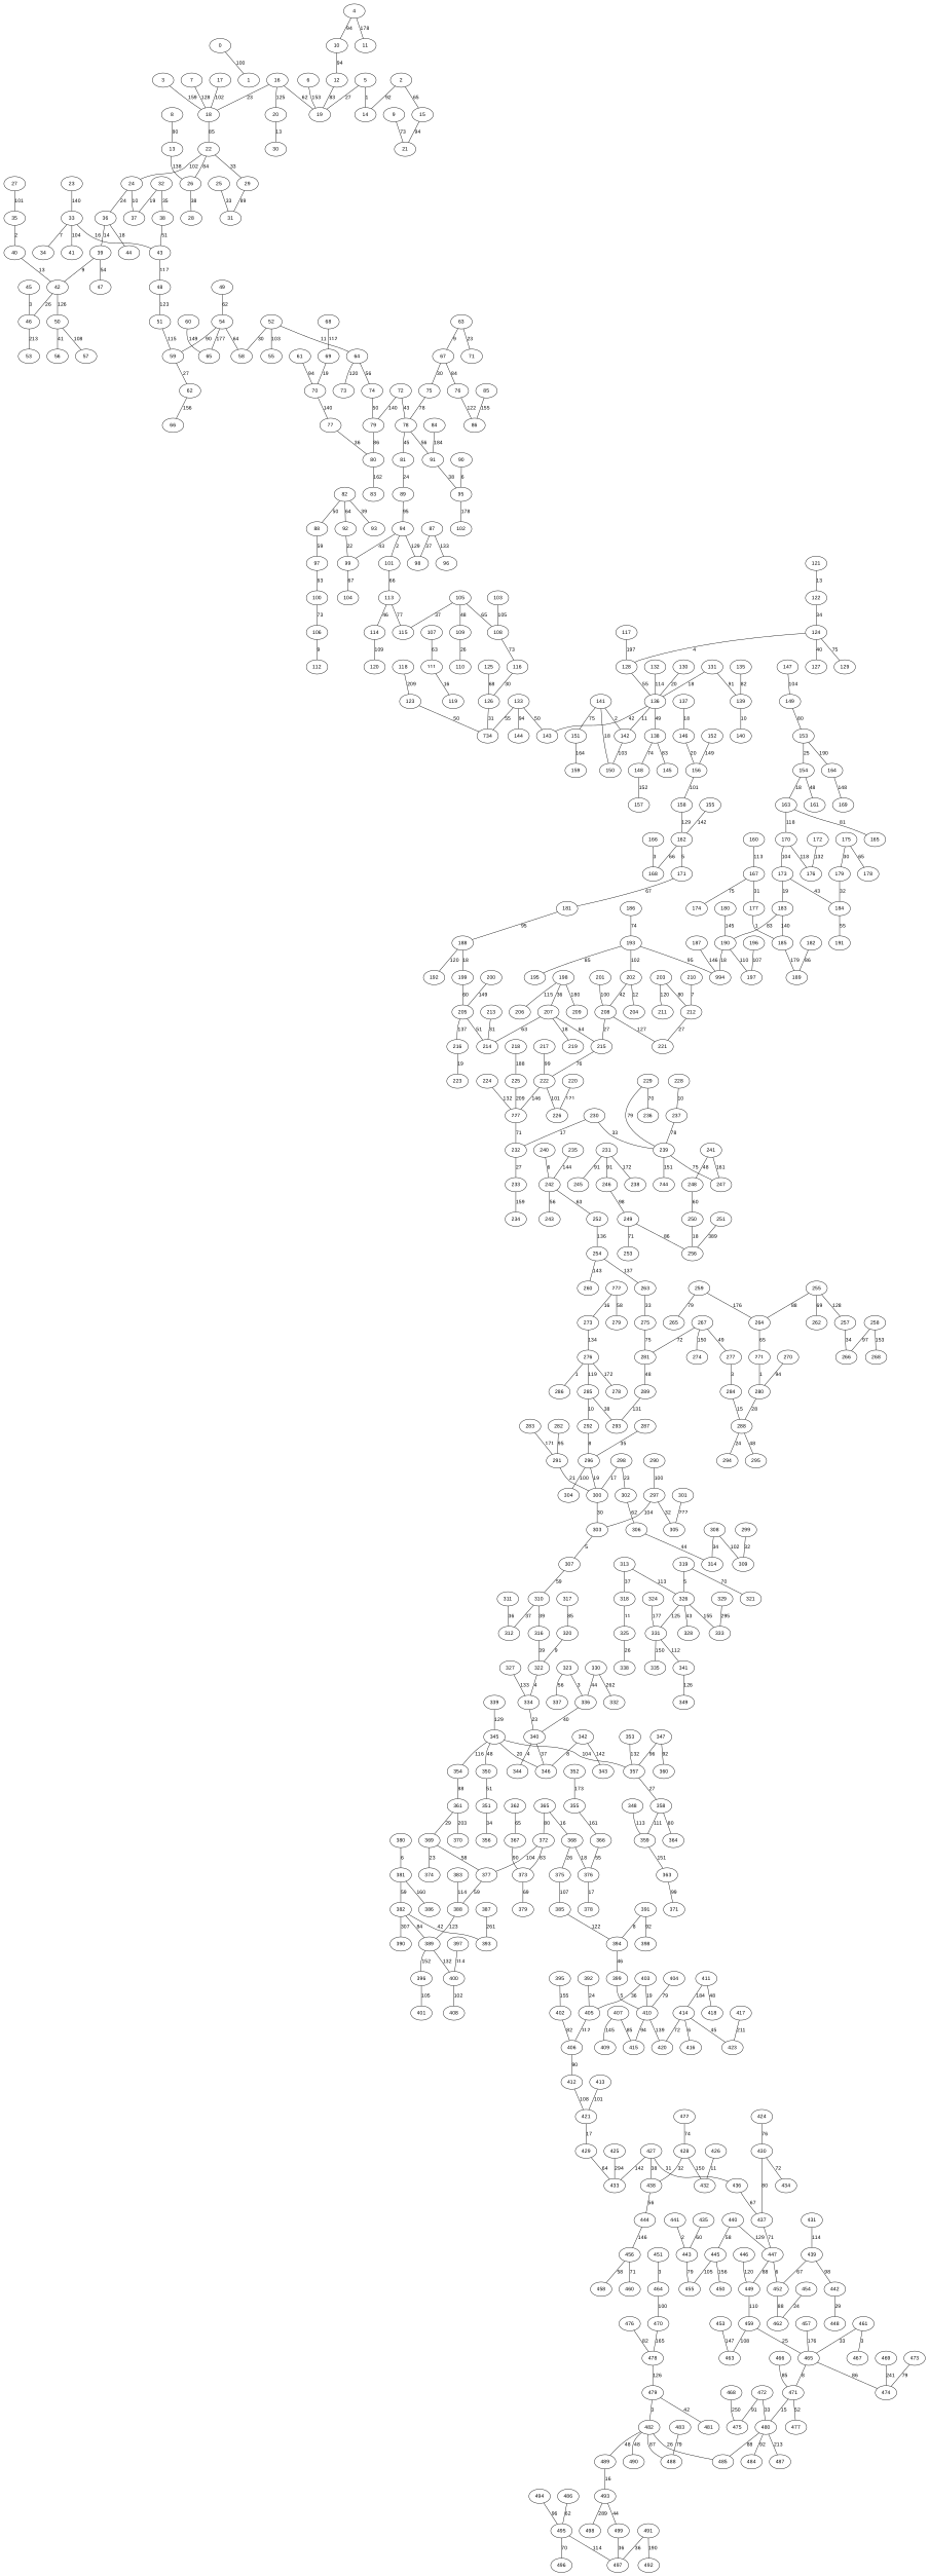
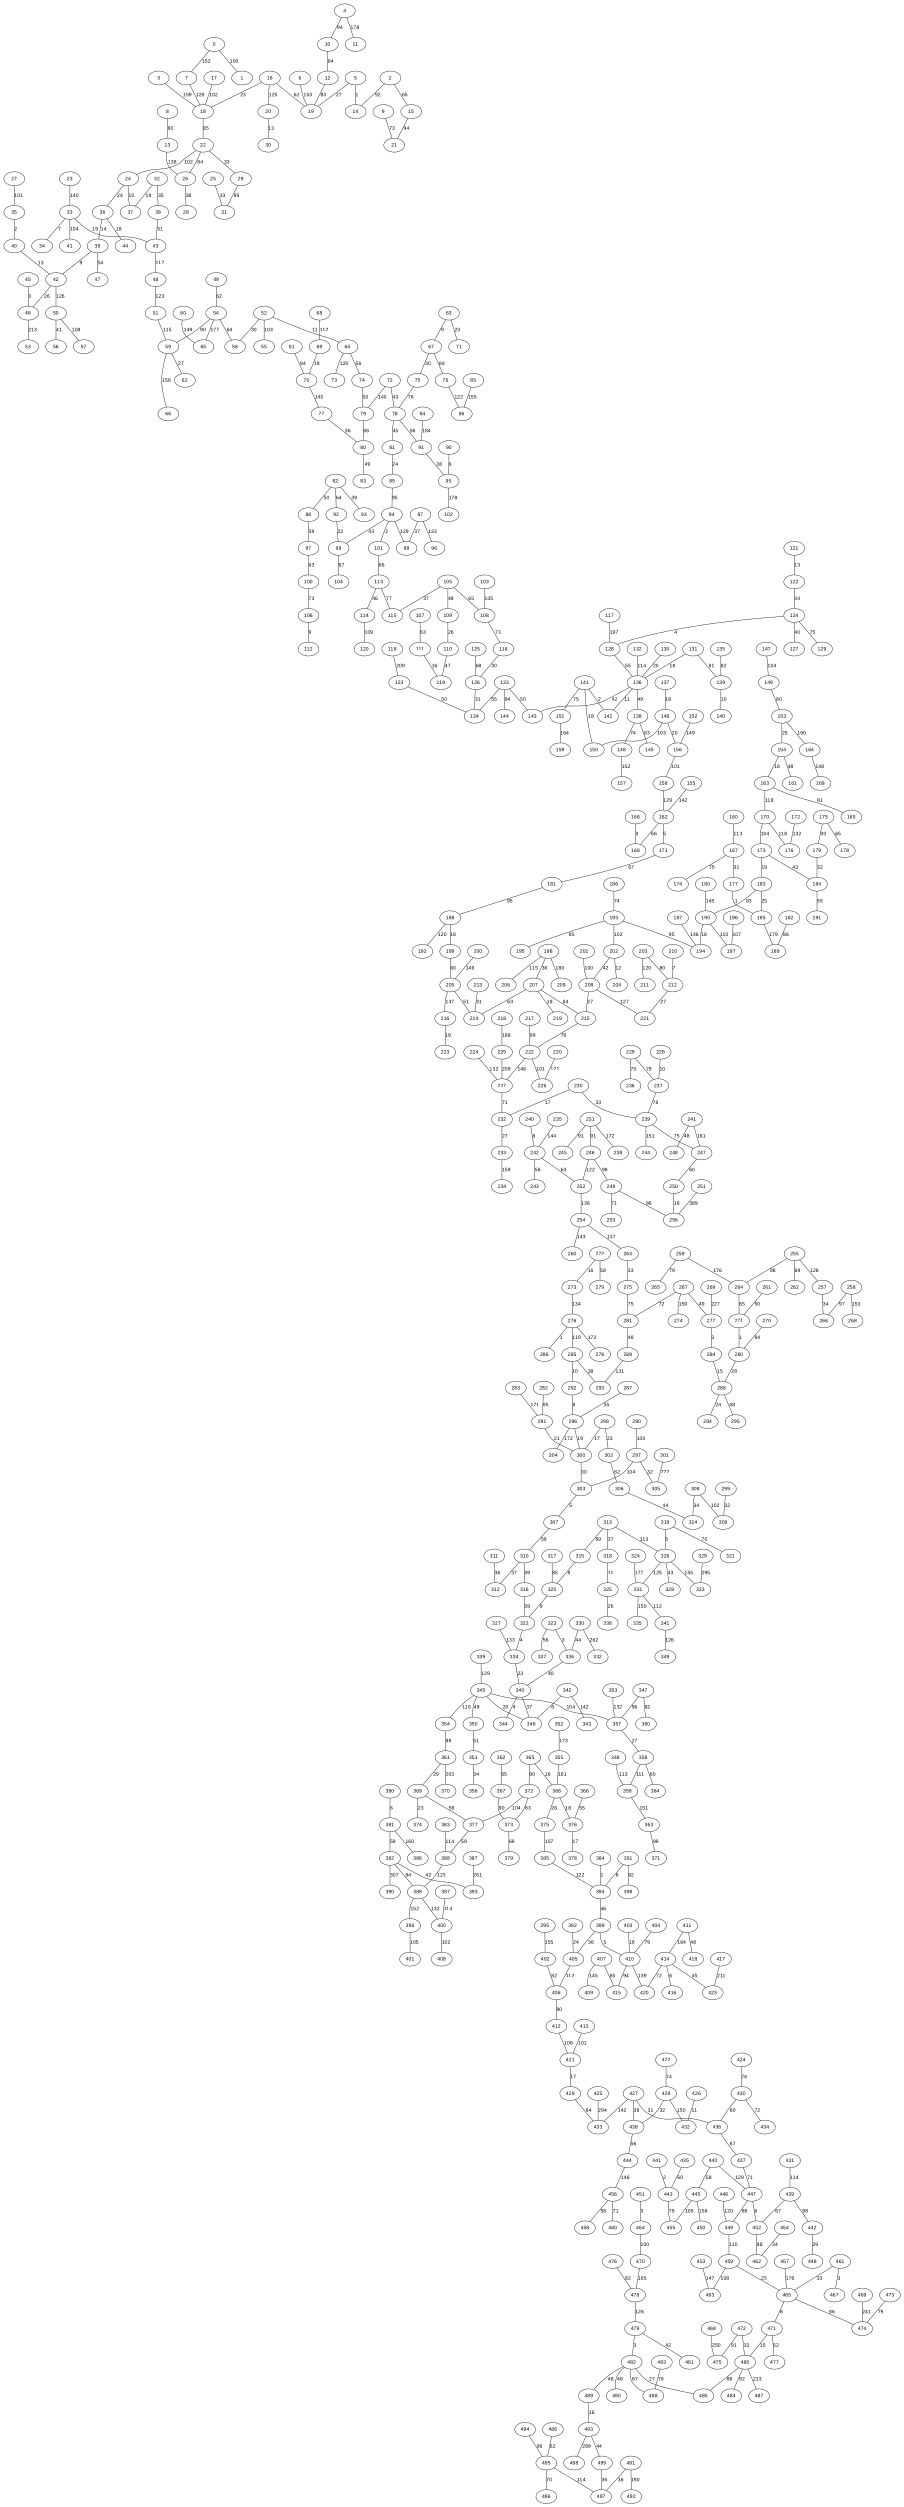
  strict graph {
    fontname="Liberation Sans"
    node [fontname="Liberation Sans"]
    edge [fontname="Liberation Sans"]
    0
    1
    7
    18
    2
    14
    15
    21
    3
    22
    4
    10
    11
    12
    5
    19
    6
    8
    13
    26
    9
    28
    16
    20
    30
    17
    24
    29
    36
    37
    31
    23
    33
    34
    41
    43
    39
    44
    25
    27
    35
    40
    32
    38
    48
    42
    47
    46
    50
    53
    56
    57
    51
    45
    59
    49
    54
    58
    65
    62
    52
    55
    64
    73
    74
    66
    60
    61
    70
    77
    63
    67
    71
    75
    76
    79
    78
    86
    68
    69
    80
    72
    81
    91
    83
    89
    95
    94
    82
    88
    92
    93
    97
    99
    84
    85
    87
    96
    98
    100
    101
    90
    102
    104
    113
    106
    112
    115
    114
    103
    108
    116
    105
    109
    110
    107
    111
    119
    126
    120
-   134 [label=734]
+   134
    117
    128
    136
    118
    123
    121
    122
    124
    127
    129
    125
    143
    138
    142
    130
    131
    139
    140
    132
    133
    144
    135
    145
    148
    137
    146
    150
    156
    157
    141
    151
    159
    158
    147
    149
    153
    154
    164
    152
    161
    163
    169
    165
    170
    155
    162
    168
    171
    160
    167
    174
    177
    181
    173
    176
    166
    185
    183
    184
    188
    172
    190
    191
    175
    178
    179
    189
    180
-   194 [label=994]
+   194
    197
    192
    199
    182
    186
    193
    195
    202
    187
    205
    208
    204
    196
    198
    206
    207
    209
    214
    215
    219
    216
    200
    201
    221
    203
    211
    212
    223
    222
    210
    213
    226
    227
    217
    218
    225
    220
    232
    224
    233
    228
    237
    239
    229
    236
    230
    244
    247
    231
    238
    245
    246
    252
    249
    234
    235
    242
    243
    240
    241
    248
    250
    254
    253
    256
    251
    260
    263
    275
    255
    257
    262
    264
    266
    271
    258
    268
    259
    265
+   261
    280
    281
    267
    274
    277
    284
    289
+   269
    270
    288
    272
    273
    279
    276
    278
    285
    286
    292
    293
    294
    295
    282
    291
    300
    283
    296
    287
    304
    290
    297
    303
    305
    307
    298
    302
    306
    299
    309
    301
    314
    310
    312
    316
    308
    322
    311
    313
+   315
    318
    326
    320
    325
    331
    328
    333
    334
    317
    338
    319
    321
    340
    323
    336
    337
    324
    335
    341
    327
    329
    330
    332
    349
    344
    346
    339
    345
    350
    354
    357
    342
    343
    351
    361
    358
    347
    360
    348
    359
    363
    356
    352
    355
    366
    353
    369
    370
    376
    364
    371
    374
    377
    362
    367
    373
    365
    368
    372
    375
    378
    379
    385
    388
    394
    389
    380
    381
    382
    386
    390
    393
    396
    400
    383
+   384
    399
    387
    401
    408
    391
    398
    392
    405
    406
    410
    395
    402
    397
    415
    420
    412
    403
    404
    421
    407
    409
    411
    414
    418
    416
    423
    429
    413
    417
    433
    422
    428
    432
    438
    424
    430
    434
    437
    425
    426
    427
    436
    444
    447
    431
    439
    442
    452
    435
    443
    455
    449
    456
    448
    462
    440
    445
    450
    441
    458
    460
    446
    459
    463
    465
    451
    464
    470
    453
    454
    457
    471
    474
    461
    467
    478
    477
    480
-   466
    468
    475
    469
    479
    484
    485
    487
    472
    473
    476
    481
    482
    488
    489
    490
    493
    483
    486
    495
    497
    496
    498
    499
    491
    492
    494
    0 -- 1 [label=100]
+   0 -- 7 [label=152]
    7 -- 18 [label=128]
    18 -- 22 [label=85]
    2 -- 14 [label=92]
    2 -- 15 [label=65]
    15 -- 21 [label=94]
    3 -- 18 [label=159]
    22 -- 26 [label=84]
    22 -- 24 [label=102]
    22 -- 29 [label=33]
    4 -- 10 [label=94]
    4 -- 11 [label=178]
    10 -- 12 [label=94]
    12 -- 19 [label=83]
    5 -- 14 [label=1]
    5 -- 19 [label=27]
    6 -- 19 [label=153]
    8 -- 13 [label=80]
    13 -- 26 [label=138]
    26 -- 28 [label=38]
    9 -- 21 [label=73]
    16 -- 18 [label=23]
    16 -- 19 [label=62]
    16 -- 20 [label=125]
    20 -- 30 [label=13]
    17 -- 18 [label=102]
    24 -- 36 [label=24]
    24 -- 37 [label=10]
    29 -- 31 [label=89]
    36 -- 39 [label=14]
    36 -- 44 [label=18]
    23 -- 33 [label=140]
    33 -- 34 [label=7]
    33 -- 41 [label=104]
-   33 -- 43 [label=16]
+   33 -- 43 [label=19]
    43 -- 48 [label=117]
    39 -- 42 [label=9]
    39 -- 47 [label=54]
    25 -- 31 [label=33]
    27 -- 35 [label=101]
    35 -- 40 [label=2]
    40 -- 42 [label=13]
    32 -- 37 [label=19]
    32 -- 38 [label=35]
    38 -- 43 [label=51]
    48 -- 51 [label=123]
    42 -- 46 [label=26]
    42 -- 50 [label=126]
    46 -- 53 [label=213]
    50 -- 56 [label=41]
    50 -- 57 [label=108]
    51 -- 59 [label=115]
    45 -- 46 [label=3]
    59 -- 62 [label=27]
    49 -- 54 [label=62]
    54 -- 59 [label=90]
    54 -- 58 [label=64]
    54 -- 65 [label=177]
-   62 -- 66 [label=156]
+   59 -- 66 [label=156]
    52 -- 58 [label=30]
    52 -- 55 [label=103]
    52 -- 64 [label=11]
    64 -- 73 [label=120]
    64 -- 74 [label=56]
    74 -- 79 [label=50]
    60 -- 65 [label=149]
    61 -- 70 [label=94]
    70 -- 77 [label=140]
    77 -- 80 [label=36]
    63 -- 67 [label=9]
    63 -- 71 [label=23]
    67 -- 75 [label=30]
    67 -- 76 [label=84]
    75 -- 78 [label=78]
    76 -- 86 [label=122]
    79 -- 80 [label=86]
    78 -- 81 [label=45]
    78 -- 91 [label=56]
    68 -- 69 [label=112]
    69 -- 70 [label=19]
-   80 -- 83 [label=162]
+   80 -- 83 [label=49]
    72 -- 79 [label=140]
    72 -- 78 [label=43]
    81 -- 89 [label=24]
    91 -- 95 [label=38]
    89 -- 94 [label=95]
    95 -- 102 [label=178]
    94 -- 99 [label=43]
    94 -- 98 [label=129]
    94 -- 101 [label=2]
    82 -- 88 [label=50]
    82 -- 92 [label=64]
    82 -- 93 [label=39]
    88 -- 97 [label=59]
    92 -- 99 [label=22]
    97 -- 100 [label=63]
    99 -- 104 [label=67]
    84 -- 91 [label=184]
    85 -- 86 [label=155]
    87 -- 96 [label=133]
    87 -- 98 [label=37]
    100 -- 106 [label=73]
    101 -- 113 [label=66]
    90 -- 95 [label=6]
    113 -- 115 [label=77]
    113 -- 114 [label=46]
    106 -- 112 [label=9]
    114 -- 120 [label=109]
    103 -- 108 [label=105]
    108 -- 116 [label=73]
    116 -- 126 [label=30]
    105 -- 115 [label=37]
    105 -- 108 [label=65]
    105 -- 109 [label=48]
    109 -- 110 [label=26]
+   110 -- 119 [label=47]
    107 -- 111 [label=63]
    111 -- 119 [label=16]
    126 -- 134 [label=31]
    117 -- 128 [label=197]
    128 -- 136 [label=55]
    136 -- 143 [label=42]
    136 -- 138 [label=49]
    136 -- 142 [label=11]
    118 -- 123 [label=209]
    123 -- 134 [label=50]
    121 -- 122 [label=13]
    122 -- 124 [label=34]
    124 -- 128 [label=4]
    124 -- 127 [label=40]
    124 -- 129 [label=75]
    125 -- 126 [label=68]
    138 -- 145 [label=83]
    138 -- 148 [label=74]
    130 -- 136 [label=20]
    131 -- 136 [label=18]
    131 -- 139 [label=91]
    139 -- 140 [label=10]
    132 -- 136 [label=114]
    133 -- 134 [label=55]
    133 -- 143 [label=50]
    133 -- 144 [label=94]
    135 -- 139 [label=82]
    148 -- 157 [label=152]
    137 -- 146 [label=18]
-   142 -- 150 [label=103]
+   146 -- 150 [label=103]
    146 -- 156 [label=20]
    156 -- 158 [label=101]
    141 -- 142 [label=2]
    141 -- 150 [label=18]
    141 -- 151 [label=75]
    151 -- 159 [label=164]
    158 -- 162 [label=129]
    147 -- 149 [label=104]
    149 -- 153 [label=80]
    153 -- 154 [label=25]
    153 -- 164 [label=190]
    154 -- 161 [label=48]
    154 -- 163 [label=18]
    164 -- 169 [label=148]
    152 -- 156 [label=149]
    163 -- 165 [label=81]
    163 -- 170 [label=118]
    170 -- 173 [label=104]
    170 -- 176 [label=118]
    155 -- 162 [label=142]
    162 -- 168 [label=66]
    162 -- 171 [label=5]
    171 -- 181 [label=67]
    160 -- 167 [label=113]
    167 -- 174 [label=75]
    167 -- 177 [label=31]
    177 -- 185 [label=1]
    181 -- 188 [label=95]
    173 -- 183 [label=19]
    173 -- 184 [label=43]
    166 -- 168 [label=3]
    185 -- 189 [label=179]
-   183 -- 185 [label=140]
+   183 -- 185 [label=25]
    183 -- 190 [label=83]
    184 -- 191 [label=55]
    188 -- 192 [label=120]
    188 -- 199 [label=18]
    172 -- 176 [label=132]
    190 -- 194 [label=18]
    190 -- 197 [label=110]
    175 -- 178 [label=65]
    175 -- 179 [label=30]
    179 -- 184 [label=32]
    180 -- 190 [label=145]
    199 -- 205 [label=60]
    182 -- 189 [label=86]
    186 -- 193 [label=74]
    193 -- 194 [label=95]
    193 -- 195 [label=85]
    193 -- 202 [label=102]
    202 -- 208 [label=42]
    202 -- 204 [label=12]
    187 -- 194 [label=146]
    205 -- 214 [label=51]
    205 -- 216 [label=137]
    208 -- 215 [label=27]
    208 -- 221 [label=127]
    196 -- 197 [label=107]
    198 -- 206 [label=115]
    198 -- 207 [label=36]
    198 -- 209 [label=180]
    207 -- 214 [label=63]
    207 -- 215 [label=64]
    207 -- 219 [label=18]
    215 -- 222 [label=76]
    216 -- 223 [label=19]
    200 -- 205 [label=149]
    201 -- 208 [label=100]
    203 -- 211 [label=120]
    203 -- 212 [label=80]
    212 -- 221 [label=27]
    222 -- 226 [label=101]
    222 -- 227 [label=146]
    210 -- 212 [label=7]
    213 -- 214 [label=31]
    227 -- 232 [label=71]
    217 -- 222 [label=99]
    218 -- 225 [label=188]
    225 -- 227 [label=209]
    220 -- 226 [label=121]
    232 -- 233 [label=27]
    224 -- 227 [label=132]
    233 -- 234 [label=159]
    228 -- 237 [label=10]
    237 -- 239 [label=78]
    239 -- 244 [label=151]
    239 -- 247 [label=75]
-   229 -- 239 [label=79]
+   229 -- 237 [label=79]
    229 -- 236 [label=70]
    230 -- 232 [label=17]
    230 -- 239 [label=33]
    231 -- 238 [label=172]
    231 -- 245 [label=91]
    231 -- 246 [label=91]
+   246 -- 252 [label=122]
    246 -- 249 [label=98]
    252 -- 254 [label=136]
    249 -- 253 [label=71]
    249 -- 256 [label=86]
    235 -- 242 [label=144]
    242 -- 252 [label=63]
    242 -- 243 [label=56]
    240 -- 242 [label=6]
    241 -- 247 [label=161]
    241 -- 248 [label=48]
-   248 -- 250 [label=60]
+   247 -- 250 [label=60]
    250 -- 256 [label=18]
    254 -- 260 [label=143]
    254 -- 263 [label=137]
    251 -- 256 [label=389]
    263 -- 275 [label=33]
    275 -- 281 [label=75]
    255 -- 257 [label=128]
    255 -- 262 [label=69]
    255 -- 264 [label=88]
    257 -- 266 [label=34]
    264 -- 271 [label=65]
    271 -- 280 [label=1]
    258 -- 266 [label=97]
    258 -- 268 [label=153]
    259 -- 264 [label=176]
    259 -- 265 [label=79]
+   261 -- 271 [label=50]
    280 -- 288 [label=28]
    281 -- 289 [label=48]
    267 -- 281 [label=72]
    267 -- 274 [label=150]
    267 -- 277 [label=49]
    277 -- 284 [label=3]
    284 -- 288 [label=15]
    289 -- 293 [label=131]
+   269 -- 277 [label=227]
    270 -- 280 [label=94]
    288 -- 294 [label=24]
    288 -- 295 [label=48]
    272 -- 273 [label=16]
    272 -- 279 [label=58]
    273 -- 276 [label=134]
    276 -- 278 [label=172]
    276 -- 285 [label=119]
    276 -- 286 [label=1]
    285 -- 292 [label=10]
    285 -- 293 [label=38]
    292 -- 296 [label=8]
    282 -- 291 [label=95]
    291 -- 300 [label=21]
    300 -- 303 [label=30]
    283 -- 291 [label=171]
    296 -- 300 [label=19]
-   296 -- 304 [label=100]
+   296 -- 304 [label=172]
    287 -- 296 [label=35]
    290 -- 297 [label=100]
    297 -- 303 [label=104]
    297 -- 305 [label=32]
    303 -- 307 [label=5]
    307 -- 310 [label=59]
    298 -- 300 [label=17]
    298 -- 302 [label=23]
    302 -- 306 [label=62]
    306 -- 314 [label=44]
    299 -- 309 [label=32]
    301 -- 305 [label=272]
    310 -- 312 [label=37]
    310 -- 316 [label=39]
    316 -- 322 [label=39]
    308 -- 309 [label=102]
    308 -- 314 [label=34]
    322 -- 334 [label=4]
    311 -- 312 [label=36]
+   313 -- 315 [label=89]
    313 -- 318 [label=37]
    313 -- 326 [label=113]
+   315 -- 320 [label=8]
    318 -- 325 [label=11]
    326 -- 331 [label=125]
    326 -- 328 [label=43]
    326 -- 333 [label=155]
    320 -- 322 [label=9]
    325 -- 338 [label=26]
    331 -- 335 [label=150]
    331 -- 341 [label=112]
    334 -- 340 [label=23]
    317 -- 320 [label=85]
    319 -- 326 [label=5]
    319 -- 321 [label=70]
    340 -- 344 [label=4]
    340 -- 346 [label=37]
    323 -- 336 [label=3]
    323 -- 337 [label=56]
    336 -- 340 [label=40]
    324 -- 331 [label=177]
    341 -- 349 [label=126]
    327 -- 334 [label=133]
    329 -- 333 [label=295]
    330 -- 336 [label=44]
    330 -- 332 [label=262]
    339 -- 345 [label=129]
    345 -- 346 [label=20]
    345 -- 350 [label=48]
    345 -- 354 [label=116]
    345 -- 357 [label=104]
    350 -- 351 [label=51]
    354 -- 361 [label=88]
    357 -- 358 [label=27]
    342 -- 346 [label=8]
    342 -- 343 [label=142]
    351 -- 356 [label=34]
    361 -- 369 [label=29]
    361 -- 370 [label=203]
    358 -- 359 [label=111]
    358 -- 364 [label=80]
    347 -- 357 [label=96]
    347 -- 360 [label=92]
    348 -- 359 [label=113]
    359 -- 363 [label=151]
    363 -- 371 [label=99]
    352 -- 355 [label=173]
-   355 -- 366 [label=161]
+   355 -- 368 [label=161]
    366 -- 376 [label=55]
    353 -- 357 [label=132]
    369 -- 374 [label=23]
    369 -- 377 [label=58]
    376 -- 378 [label=17]
    377 -- 388 [label=59]
    362 -- 367 [label=65]
    367 -- 373 [label=90]
    373 -- 379 [label=69]
    365 -- 368 [label=16]
    365 -- 372 [label=80]
    368 -- 376 [label=18]
    368 -- 375 [label=26]
    372 -- 377 [label=104]
    372 -- 373 [label=83]
    375 -- 385 [label=107]
    385 -- 394 [label=122]
    388 -- 389 [label=123]
    394 -- 399 [label=46]
    389 -- 396 [label=152]
    389 -- 400 [label=132]
    380 -- 381 [label=6]
    381 -- 382 [label=59]
    381 -- 386 [label=160]
    382 -- 389 [label=84]
    382 -- 390 [label=307]
    382 -- 393 [label=42]
    396 -- 401 [label=105]
    400 -- 408 [label=102]
    383 -- 388 [label=114]
-   403 -- 405 [label=36]
+   384 -- 394 [label=1]
+   399 -- 405 [label=36]
    399 -- 410 [label=5]
    387 -- 393 [label=261]
    391 -- 394 [label=8]
    391 -- 398 [label=92]
    392 -- 405 [label=24]
    405 -- 406 [label=112]
    406 -- 412 [label=90]
    410 -- 415 [label=94]
    410 -- 420 [label=139]
    395 -- 402 [label=155]
    402 -- 406 [label=82]
    397 -- 400 [label=114]
    412 -- 421 [label=108]
    403 -- 410 [label=19]
    404 -- 410 [label=79]
    421 -- 429 [label=17]
    407 -- 415 [label=85]
    407 -- 409 [label=145]
    411 -- 414 [label=184]
    411 -- 418 [label=48]
    414 -- 420 [label=72]
    414 -- 416 [label=6]
    414 -- 423 [label=45]
    429 -- 433 [label=64]
    413 -- 421 [label=101]
    417 -- 423 [label=211]
    422 -- 428 [label=74]
    428 -- 432 [label=150]
    428 -- 438 [label=32]
    438 -- 444 [label=56]
    424 -- 430 [label=76]
    430 -- 434 [label=72]
-   430 -- 437 [label=80]
+   430 -- 436 [label=80]
    437 -- 447 [label=71]
    425 -- 433 [label=294]
    426 -- 432 [label=11]
    427 -- 433 [label=142]
    427 -- 438 [label=38]
    427 -- 436 [label=31]
    436 -- 437 [label=67]
    444 -- 456 [label=146]
    447 -- 452 [label=6]
    447 -- 449 [label=88]
    431 -- 439 [label=114]
    439 -- 442 [label=98]
    439 -- 452 [label=67]
    442 -- 448 [label=29]
    452 -- 462 [label=88]
    435 -- 443 [label=60]
    443 -- 455 [label=79]
    449 -- 459 [label=110]
    456 -- 458 [label=58]
    456 -- 460 [label=71]
    440 -- 447 [label=129]
    440 -- 445 [label=58]
    445 -- 455 [label=105]
    445 -- 450 [label=156]
    441 -- 443 [label=2]
    446 -- 449 [label=120]
    459 -- 463 [label=108]
    459 -- 465 [label=25]
    465 -- 471 [label=8]
    465 -- 474 [label=86]
    451 -- 464 [label=3]
    464 -- 470 [label=100]
    470 -- 478 [label=165]
    453 -- 463 [label=147]
    454 -- 462 [label=24]
    457 -- 465 [label=176]
    471 -- 477 [label=52]
    471 -- 480 [label=15]
    461 -- 465 [label=33]
    461 -- 467 [label=3]
    478 -- 479 [label=126]
    480 -- 484 [label=92]
    480 -- 485 [label=88]
    480 -- 487 [label=213]
-   466 -- 471 [label=85]
    468 -- 475 [label=250]
    469 -- 474 [label=241]
    479 -- 481 [label=42]
    479 -- 482 [label=3]
    472 -- 480 [label=33]
    472 -- 475 [label=91]
    473 -- 474 [label=79]
    476 -- 478 [label=82]
-   482 -- 485 [label=26]
+   482 -- 485 [label=27]
    482 -- 488 [label=87]
    482 -- 489 [label=48]
    482 -- 490 [label=48]
    489 -- 493 [label=16]
    493 -- 498 [label=289]
    493 -- 499 [label=44]
    483 -- 488 [label=79]
    486 -- 495 [label=62]
    495 -- 497 [label=114]
    495 -- 496 [label=70]
    499 -- 497 [label=36]
    491 -- 497 [label=36]
    491 -- 492 [label=190]
    494 -- 495 [label=96]
  }
